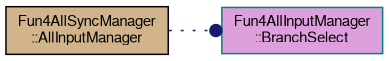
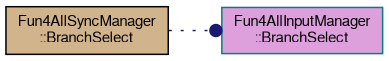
  digraph {
    rankdir=LR
    node [fontname=FreeSans fontsize=10 shape=record style=filled]
-   n1 [color=black fillcolor=tan fontcolor=black height=0.2 label="Fun4AllSyncManager\l::AllInputManager" width=0.4]
+   n1 [color=black fillcolor=tan fontcolor=black height=0.2 label="Fun4AllSyncManager\l::BranchSelect" width=0.4]
    n2 [color=teal height=0.2 label="Fun4AllInputManager\l::BranchSelect" width=0.4 fillcolor=plum]
    n1 -> n2 [color=midnightblue fontname=FreeSans fontsize=10 labelfontname=FreeSans labelfontsize=10 style=dotted arrowhead=dot]
  }
